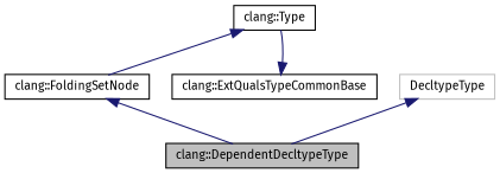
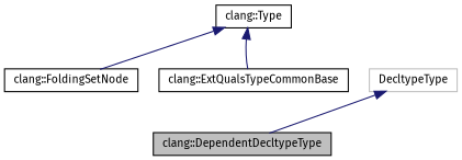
  digraph {
    fontname="Fira Sans"
    node [color=black fontname="Fira Sans" fontsize=10 shape=record]
    edge [color=midnightblue dir=back fontname="Fira Sans" fontsize=10 labelfontname=Helvetica labelfontsize=10 style=solid]
    n1 [fillcolor=grey75 fontcolor=black height=0.2 label="clang::DependentDecltypeType" style=filled width=0.4]
    n2 [height=0.2 label="clang::FoldingSetNode" width=0.4]
    n3 [height=0.2 label="clang::Type" width=0.4]
    n4 [height=0.2 label="clang::ExtQualsTypeCommonBase" width=0.4]
    n5 [color=grey75 height=0.2 label=DecltypeType width=0.4]
-   n2 -> n1
    n3 -> n2
-   n4 -> n3
+   n3 -> n4
    n5 -> n1
  }
